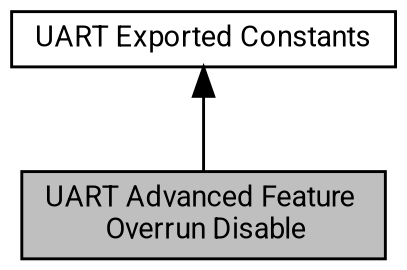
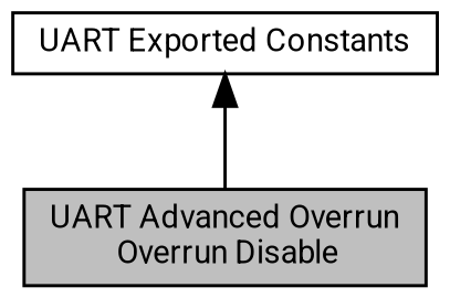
  digraph {
    rankdir=TB
    fontname=Roboto
    node [color=black fontname=Roboto fontsize=10 shape=box style=filled]
    n1 [fillcolor=white height=0.2 label="UART Exported Constants" width=0.4]
-   n2 [fillcolor=grey75 fontcolor=black height=0.2 label="UART Advanced Feature\l Overrun Disable" width=0.4]
+   n2 [fillcolor=grey75 fontcolor=black height=0.2 label="UART Advanced Overrun\l Overrun Disable" width=0.4]
    n1 -> n2 [dir=back fontname=Roboto fontsize=10 labelfontname=Helvetica labelfontsize=10 shape=plaintext style=solid]
  }
